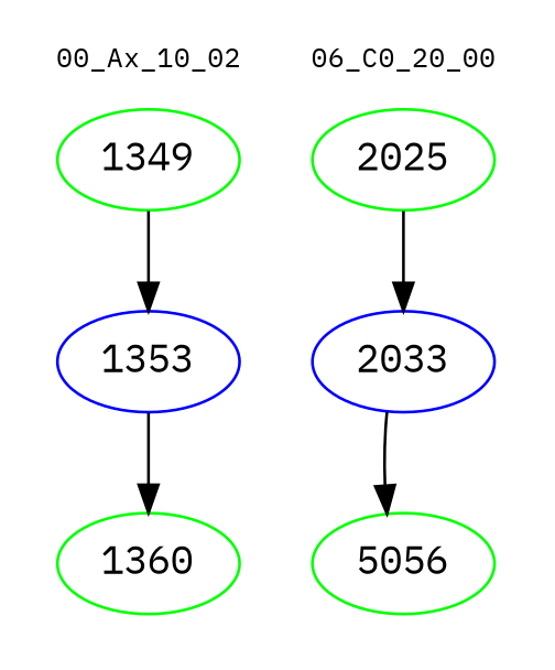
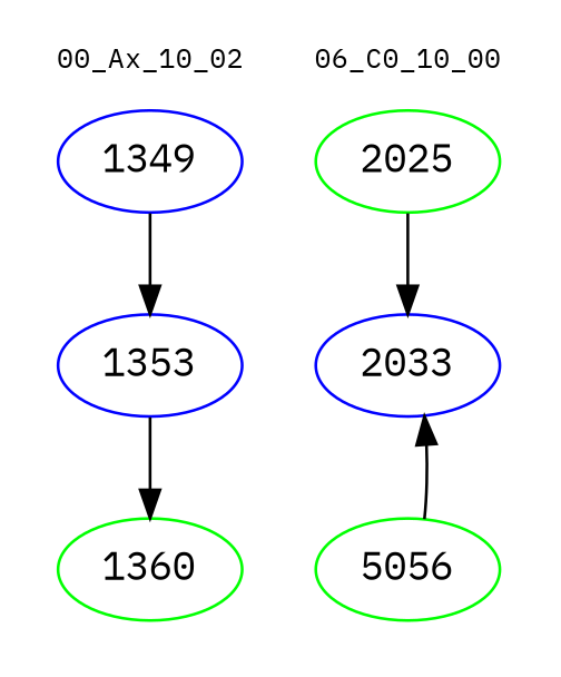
  digraph {
    fontname="IBM Plex Mono"
    node [color=green fontname="IBM Plex Mono"]
    edge [color=black fontname="IBM Plex Mono"]
-   n1 [label=1349]
+   n1 [color=blue label=1349]
    n2 [color=blue label=1353]
    n3 [label=1360]
    n4 [label=2025]
    n5 [color=blue label=2033]
    n6 [label=5056]
    subgraph cluster_1 {
      color=white
      fontsize=10
      label="00_Ax_10_02"
      n1
      n2
      n3
    }
    subgraph cluster_2 {
      color=white
      fontsize=10
-     label="06_C0_20_00"
+     label="06_C0_10_00"
      n4
      n5
      n6
    }
    n1 -> n2
    n2 -> n3
    n4 -> n5
-   n5 -> n6
+   n6 -> n5
  }
